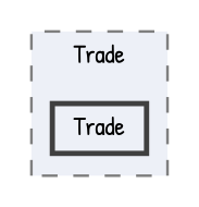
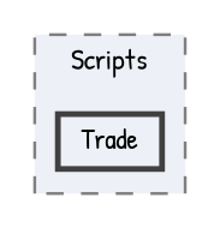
  digraph {
    compound=true
    rankdir=LR
    fontname="Patrick Hand"
    n1 [color=grey25 fillcolor="#edf0f7" fontname="Patrick Hand" fontsize=10 height=0.2 label=Trade shape=box style="filled,bold" width=0.4]
    subgraph cluster_1 {
      bgcolor="#edf0f7"
      fontsize=10
-     label=Trade
+     label=Scripts
      pencolor=grey50
      style="filled,dashed"
      n1
    }
  }
